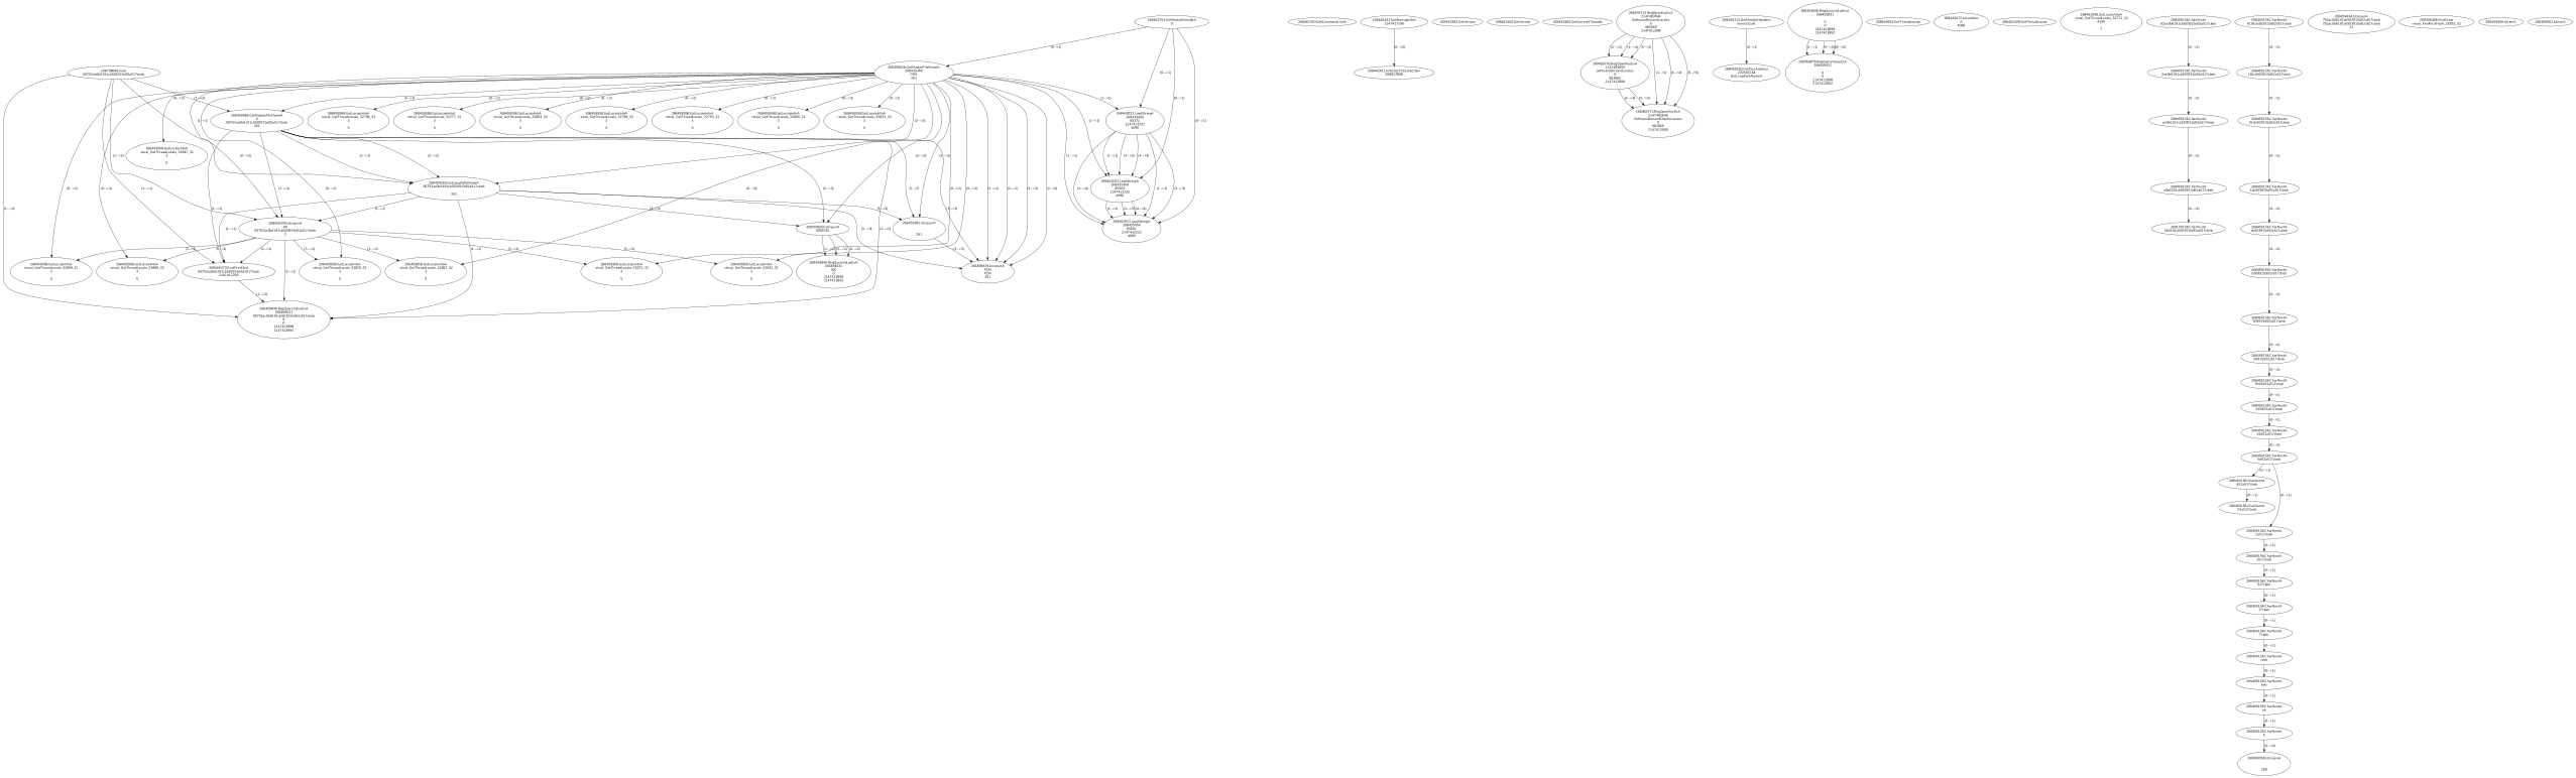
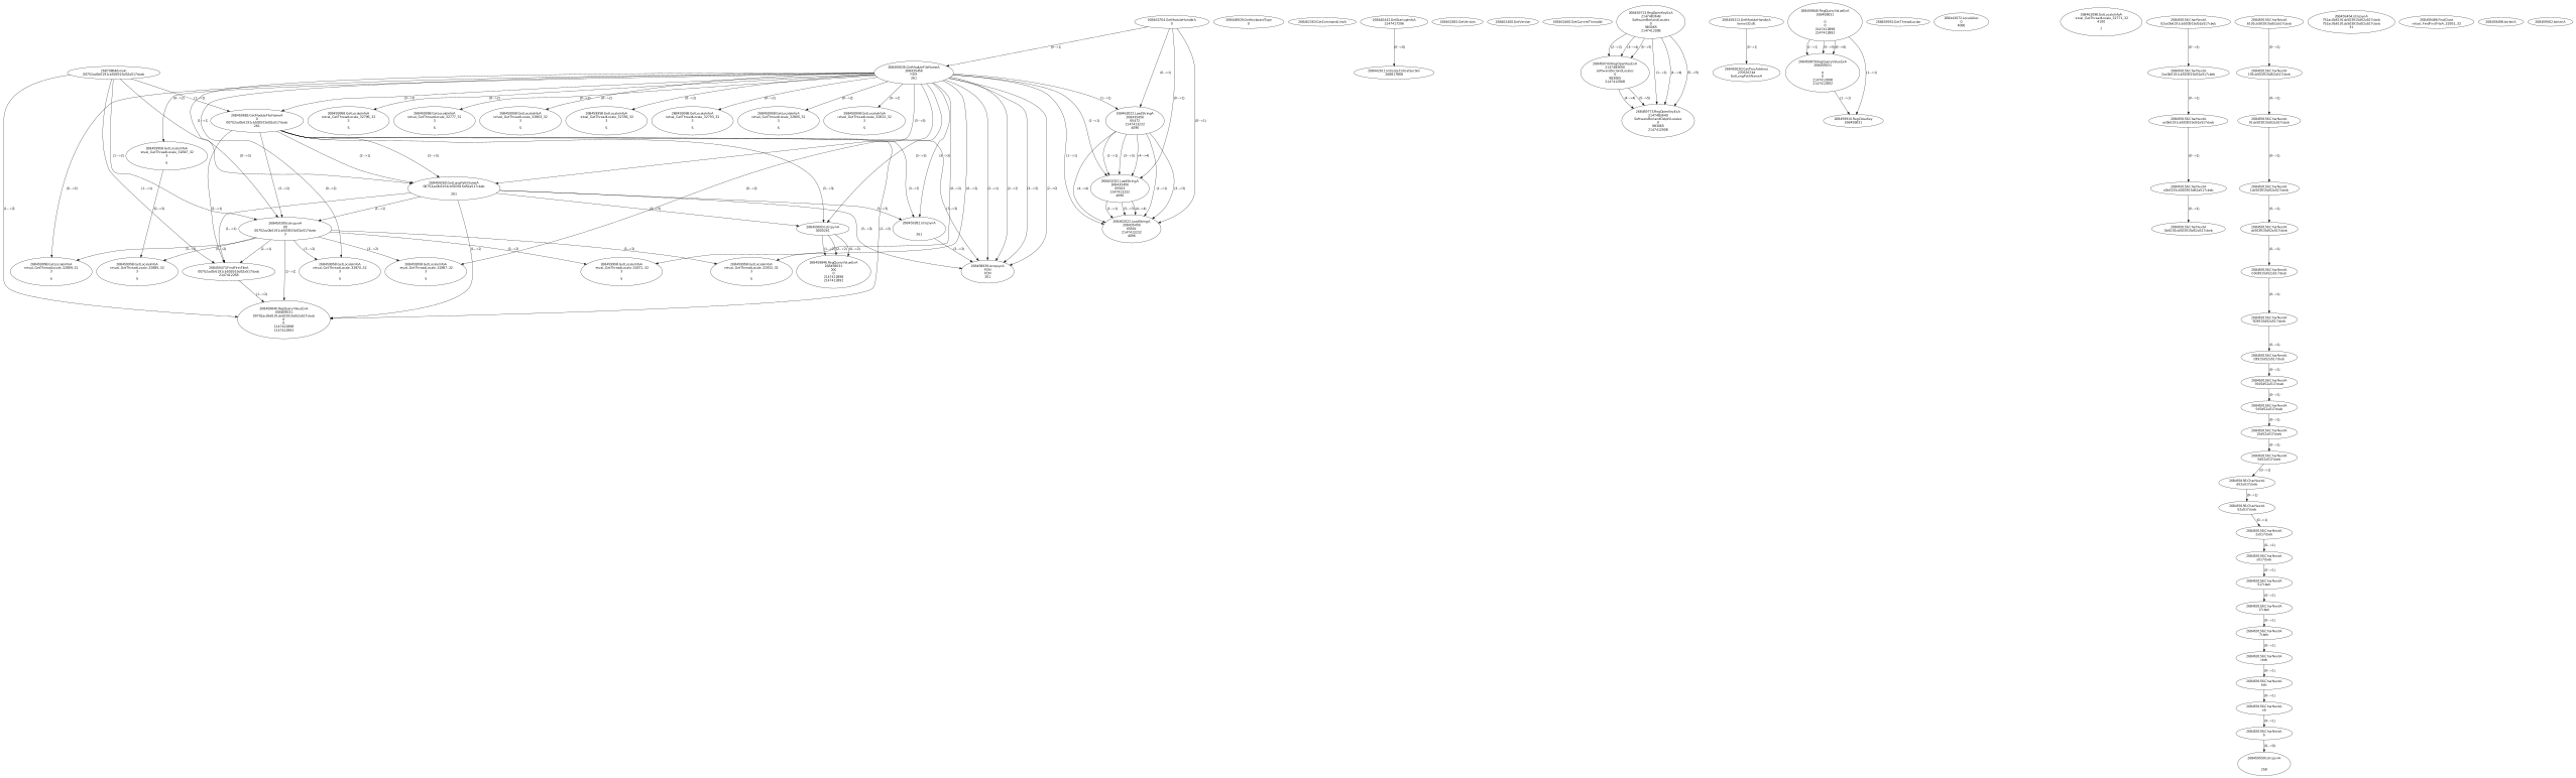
  digraph {
    fontname=Nunito
    node [fontname=Nunito]
    edge [fontname=Nunito]
    n1 [label="268798648.main\n00752ac0b6191cb503915d52a517cbeb"]
    n2 [label="268459683.GetModuleFileNameA\n0\n00752ac0b6191cb503915d52a517cbeb\n261"]
    n3 [label="268459260.GetLongPathNameA\n00752ac0b6191cb503915d52a517cbeb\n\n261"]
    n4 [label="268459395.lstrcpynA\n00\n00752ac0b6191cb503915d52a517cbeb\n3"]
    n5 [label="268459473.FindFirstFileA\n00752ac0b6191cb503915d52a517cbeb\n2147412258"]
    n6 [label="268459846.RegQueryValueExA\n268459031\n00752ac0b6191cb503915d52a517cbeb\n0\n0\n2147412898\n2147412892"]
    n7 [label="268459282.lstrcpynA\n\n\n261"]
    n8 [label="268459939.lstrcpynA\nPZM\nPZM\n261"]
    n9 [label="268459603.lstrcpynA\n0000261"]
    n10 [label="268459958.GetLocaleInfoA\nretval_GetThreadLocale_32871_32\n3\n\n5"]
    n11 [label="268459958.GetLocaleInfoA\nretval_GetThreadLocale_32885_32\n3\n\n5"]
    n12 [label="268459958.GetLocaleInfoA\nretval_GetThreadLocale_32932_32\n3\n\n5"]
    n13 [label="268459958.GetLocaleInfoA\nretval_GetThreadLocale_32870_32\n3\n\n5"]
    n14 [label="268459958.GetLocaleInfoA\nretval_GetThreadLocale_32869_32\n3\n\n5"]
    n15 [label="268459958.GetLocaleInfoA\nretval_GetThreadLocale_32897_32\n3\n\n5"]
    n16 [label="268462704.GetModuleHandleA\n0"]
    n17 [label="268459026.GetModuleFileNameA\n268435456\nPZM\n261"]
    n18 [label="268462022.LoadStringA\n268435456\n65472\n2147413232\n4096"]
    n19 [label="268462022.LoadStringA\n268435456\n65503\n2147413232\n4096"]
    n20 [label="268462022.LoadStringA\n268435456\n65501\n2147413232\n4096"]
    n21 [label="268459958.GetLocaleInfoA\nretval_GetThreadLocale_32796_32\n3\n\n5"]
    n22 [label="268459958.GetLocaleInfoA\nretval_GetThreadLocale_32777_32\n3\n\n5"]
    n23 [label="268459958.GetLocaleInfoA\nretval_GetThreadLocale_32803_32\n3\n\n5"]
    n24 [label="268459958.GetLocaleInfoA\nretval_GetThreadLocale_32786_32\n3\n\n5"]
    n25 [label="268459958.GetLocaleInfoA\nretval_GetThreadLocale_32793_32\n3\n\n5"]
    n26 [label="268459958.GetLocaleInfoA\nretval_GetThreadLocale_32805_32\n3\n\n5"]
    n27 [label="268459958.GetLocaleInfoA\nretval_GetThreadLocale_32823_32\n3\n\n5"]
    n28 [label="268459958.GetLocaleInfoA\nretval_GetThreadLocale_32847_32\n3\n\n5"]
+   n29 [label="268448929.GetKeyboardType\n0"]
    n30 [label="268462363.GetCommandLineA\n"]
    n31 [label="268440442.GetStartupInfoA\n2147417296"]
    n32 [label="268442611.InitializeCriticalSection\n268817868"]
    n33 [label="268462383.GetVersion\n"]
    n34 [label="268462400.GetVersion\n"]
    n35 [label="268462460.GetCurrentThreadId\n"]
    n36 [label="268459846.RegQueryValueExA\n268459031\n000\n0\n2147412898\n2147412892"]
    n37 [label="268459713.RegOpenKeyExA\n2147483649\nSoftware\Borland\Locales\n0\n983065\n2147412908"]
    n38 [label="268459743.RegOpenKeyExA\n2147483650\nSoftware\Borland\Locales\n0\n983065\n2147412908"]
    n39 [label="268459773.RegOpenKeyExA\n2147483649\nSoftware\Borland\Delphi\Locales\n0\n983065\n2147412908"]
    n40 [label="268459213.GetModuleHandleA\nkernel32.dll"]
    n41 [label="268459230.GetProcAddress\n270536744\nGetLongPathNameA"]
    n42 [label="268459846.RegQueryValueExA\n268459031\n\n0\n0\n2147412898\n2147412892"]
    n43 [label="268459876.RegQueryValueExA\n268459031\n\n0\n0\n2147412898\n2147412892"]
+   n44 [label="268459910.RegCloseKey\n268459031"]
    n45 [label="268459952.GetThreadLocale\n"]
    n46 [label="268442672.LocalAlloc\n0\n4088"]
-   n47 [label="268462428.GetThreadLocale\n"]
    n48 [label="268462098.GetLocaleInfoA\nretval_GetThreadLocale_32771_32\n4100\n\n7"]
    n49 [label="268459156.CharNextA\n52ac0b6191cb503915d52a517cbeb"]
    n50 [label="268459156.CharNextA\n2ac0b6191cb503915d52a517cbeb"]
    n51 [label="268459156.CharNextA\nac0b6191cb503915d52a517cbeb"]
    n52 [label="268459156.CharNextA\nc0b6191cb503915d52a517cbeb"]
-   n53 [label="268159156.CharNextA\n0b6191cb503915d52a517cbeb"]
+   n53 [label="268459156.CharNextA\n0b6191cb503915d52a517cbeb"]
    n54 [label="268459156.CharNextA\n6191cb503915d52a517cbeb"]
    n55 [label="268459156.CharNextA\n191cb503915d52a517cbeb"]
    n56 [label="268459156.CharNextA\n91cb503915d52a517cbeb"]
    n57 [label="268459156.CharNextA\n1cb503915d52a517cbeb"]
    n58 [label="268459156.CharNextA\ncb503915d52a517cbeb"]
    n59 [label="268459156.CharNextA\nb503915d52a517cbeb"]
    n60 [label="268459156.CharNextA\n503915d52a517cbeb"]
    n61 [label="268459156.CharNextA\n03915d52a517cbeb"]
    n62 [label="268459156.CharNextA\n3915d52a517cbeb"]
    n63 [label="268459156.CharNextA\n915d52a517cbeb"]
    n64 [label="268459156.CharNextA\n15d52a517cbeb"]
    n65 [label="268459156.CharNextA\n5d52a517cbeb"]
    n66 [label="268459156.CharNextA\nd52a517cbeb"]
    n67 [label="268459156.CharNextA\n52a517cbeb"]
    n68 [label="268459156.CharNextA\n2a517cbeb"]
    n69 [label="268459156.CharNextA\na517cbeb"]
    n70 [label="268459156.CharNextA\n517cbeb"]
    n71 [label="268459156.CharNextA\n17cbeb"]
    n72 [label="268459156.CharNextA\n7cbeb"]
    n73 [label="268459156.CharNextA\ncbeb"]
    n74 [label="268459156.CharNextA\nbeb"]
    n75 [label="268459156.CharNextA\neb"]
    n76 [label="268459156.CharNextA\nb"]
    n77 [label="268459550.lstrcpynA\n\n\n258"]
    n78 [label="268459454.lstrcpynA\n752ac0b6191cb503915d52a517cbeb\n752ac0b6191cb503915d52a517cbeb\n31"]
    n79 [label="268459486.FindClose\nretval_FindFirstFileA_32851_32"]
    n80 [label="268459498.lstrlenA\n"]
    n81 [label="268459562.lstrlenA\n"]
    n1 -> n2 [label="(1-->2)"]
    n1 -> n3 [label="(1-->1)"]
    n1 -> n4 [label="(1-->2)"]
    n1 -> n5 [label="(1-->1)"]
    n1 -> n6 [label="(1-->2)"]
    n2 -> n3 [label="(2-->1)"]
    n2 -> n3 [label="(3-->3)"]
    n2 -> n4 [label="(2-->2)"]
    n2 -> n5 [label="(2-->1)"]
    n2 -> n6 [label="(2-->2)"]
    n2 -> n7 [label="(3-->3)"]
    n2 -> n8 [label="(3-->3)"]
    n2 -> n9 [label="(3-->3)"]
    n3 -> n4 [label="(1-->2)"]
    n3 -> n5 [label="(1-->1)"]
    n3 -> n6 [label="(1-->2)"]
    n3 -> n7 [label="(3-->3)"]
    n3 -> n8 [label="(3-->3)"]
    n3 -> n9 [label="(3-->3)"]
    n4 -> n5 [label="(2-->1)"]
    n4 -> n6 [label="(2-->2)"]
    n4 -> n10 [label="(3-->2)"]
    n4 -> n11 [label="(3-->2)"]
    n4 -> n12 [label="(3-->2)"]
    n4 -> n13 [label="(3-->2)"]
    n4 -> n14 [label="(3-->2)"]
    n4 -> n15 [label="(3-->2)"]
    n5 -> n6 [label="(1-->2)"]
    n7 -> n8 [label="(3-->3)"]
    n9 -> n36 [label="(1-->2)"]
    n9 -> n36 [label="(2-->2)"]
    n9 -> n36 [label="(0-->2)"]
    n16 -> n17 [label="(0-->1)"]
    n16 -> n18 [label="(0-->1)"]
    n16 -> n19 [label="(0-->1)"]
    n16 -> n20 [label="(0-->1)"]
    n17 -> n2 [label="(3-->3)"]
    n17 -> n3 [label="(3-->3)"]
    n17 -> n4 [label="(0-->3)"]
    n17 -> n7 [label="(3-->3)"]
    n17 -> n8 [label="(2-->1)"]
    n17 -> n8 [label="(2-->2)"]
    n17 -> n8 [label="(3-->3)"]
    n17 -> n8 [label="(2-->0)"]
    n17 -> n9 [label="(3-->3)"]
    n17 -> n10 [label="(0-->2)"]
-   n17 -> n11 [label="(0-->2)"]
+   n28 -> n11 [label="(0-->2)"]
    n17 -> n12 [label="(0-->2)"]
    n17 -> n13 [label="(0-->2)"]
    n17 -> n14 [label="(0-->2)"]
    n17 -> n15 [label="(0-->2)"]
    n17 -> n18 [label="(1-->1)"]
    n17 -> n19 [label="(1-->1)"]
    n17 -> n20 [label="(1-->1)"]
    n17 -> n21 [label="(0-->2)"]
    n17 -> n22 [label="(0-->2)"]
    n17 -> n23 [label="(0-->2)"]
    n17 -> n24 [label="(0-->2)"]
    n17 -> n25 [label="(0-->2)"]
    n17 -> n26 [label="(0-->2)"]
    n17 -> n27 [label="(0-->2)"]
    n17 -> n28 [label="(0-->2)"]
    n18 -> n19 [label="(1-->1)"]
    n18 -> n19 [label="(3-->3)"]
    n18 -> n19 [label="(4-->4)"]
    n18 -> n20 [label="(1-->1)"]
    n18 -> n20 [label="(3-->3)"]
    n18 -> n20 [label="(4-->4)"]
    n19 -> n20 [label="(1-->1)"]
    n19 -> n20 [label="(3-->3)"]
    n19 -> n20 [label="(4-->4)"]
    n31 -> n32 [label="(0-->0)"]
    n37 -> n38 [label="(2-->2)"]
    n37 -> n38 [label="(4-->4)"]
    n37 -> n38 [label="(5-->5)"]
    n37 -> n39 [label="(1-->1)"]
    n37 -> n39 [label="(4-->4)"]
    n37 -> n39 [label="(5-->5)"]
    n38 -> n39 [label="(4-->4)"]
    n38 -> n39 [label="(5-->5)"]
    n40 -> n41 [label="(0-->1)"]
    n42 -> n43 [label="(1-->1)"]
    n42 -> n43 [label="(5-->5)"]
    n42 -> n43 [label="(6-->6)"]
+   n42 -> n44 [label="(1-->1)"]
+   n43 -> n44 [label="(1-->1)"]
    n49 -> n50 [label="(0-->1)"]
    n50 -> n51 [label="(0-->1)"]
    n51 -> n52 [label="(0-->1)"]
    n52 -> n53 [label="(0-->1)"]
    n54 -> n55 [label="(0-->1)"]
    n55 -> n56 [label="(0-->1)"]
    n56 -> n57 [label="(0-->1)"]
    n57 -> n58 [label="(0-->1)"]
    n58 -> n59 [label="(0-->1)"]
    n59 -> n60 [label="(0-->1)"]
    n60 -> n61 [label="(0-->1)"]
    n61 -> n62 [label="(0-->1)"]
    n62 -> n63 [label="(0-->1)"]
    n63 -> n64 [label="(0-->1)"]
    n64 -> n65 [label="(0-->1)"]
    n65 -> n66 [label="(0-->1)"]
    n66 -> n67 [label="(0-->1)"]
-   n65 -> n68 [label="(0-->1)"]
+   n67 -> n68 [label="(0-->1)"]
    n68 -> n69 [label="(0-->1)"]
    n69 -> n70 [label="(0-->1)"]
    n70 -> n71 [label="(0-->1)"]
    n71 -> n72 [label="(0-->1)"]
    n72 -> n73 [label="(0-->1)"]
    n73 -> n74 [label="(0-->1)"]
    n74 -> n75 [label="(0-->1)"]
    n75 -> n76 [label="(0-->1)"]
    n76 -> n77 [label="(0-->0)"]
  }
